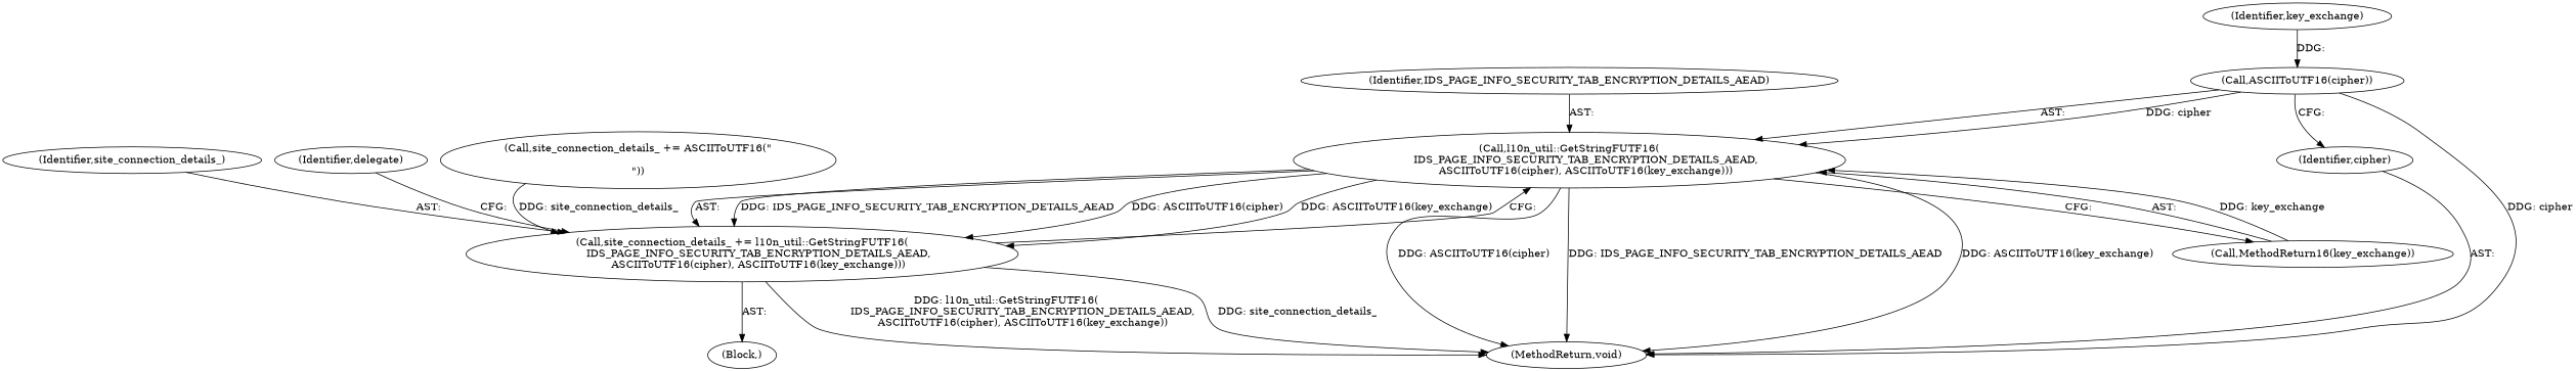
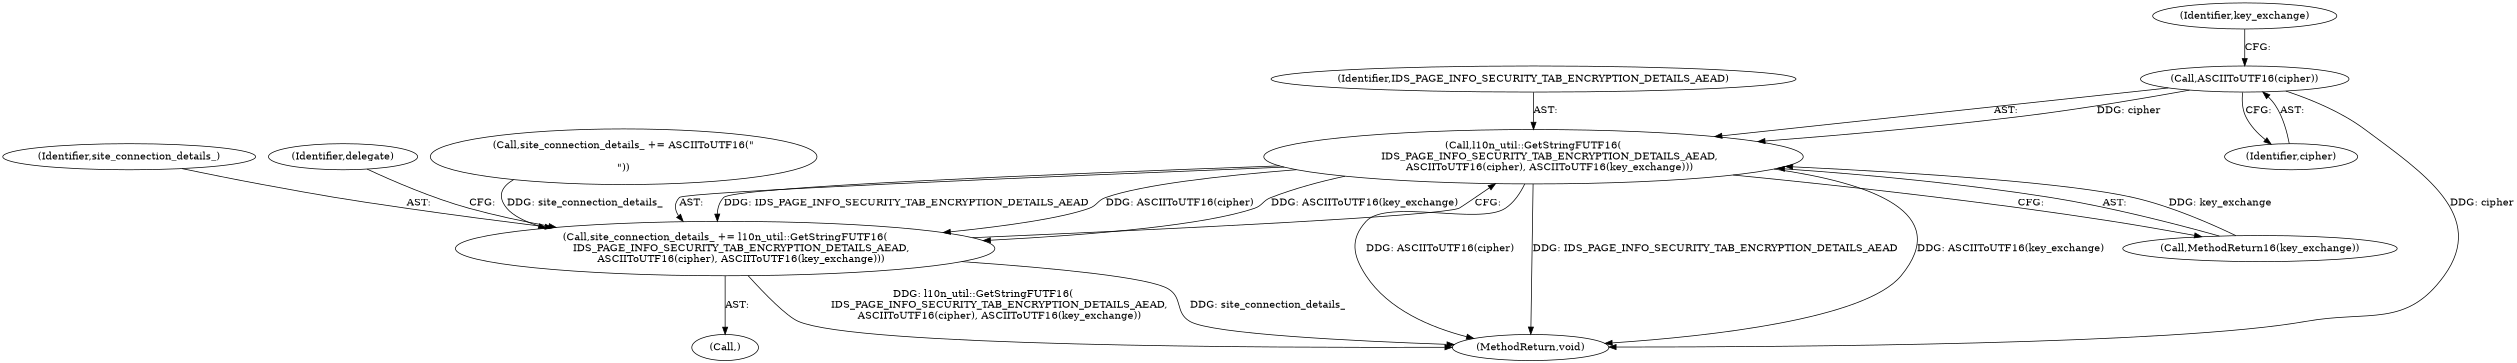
  digraph {
    n1 [label="(Call,ASCIIToUTF16(cipher))"]
    n2 [label="(Call,l10n_util::GetStringFUTF16(\n          IDS_PAGE_INFO_SECURITY_TAB_ENCRYPTION_DETAILS_AEAD,\n          ASCIIToUTF16(cipher), ASCIIToUTF16(key_exchange)))"]
    n3 [label="(Identifier,cipher)"]
    n4 [label="(MethodReturn,void)"]
    n5 [label="(Call,site_connection_details_ += l10n_util::GetStringFUTF16(\n          IDS_PAGE_INFO_SECURITY_TAB_ENCRYPTION_DETAILS_AEAD,\n          ASCIIToUTF16(cipher), ASCIIToUTF16(key_exchange)))"]
    n6 [label="(Call,MethodReturn16(key_exchange))"]
-   n7 [label="(Block,)"]
+   n7 [label="(Call,)"]
    n8 [label="(Identifier,site_connection_details_)"]
    n9 [label="(Identifier,delegate)"]
    n10 [label="(Identifier,key_exchange)"]
    n11 [label="(Call,site_connection_details_ += ASCIIToUTF16(\"\n\n\"))"]
    n12 [label="(Identifier,IDS_PAGE_INFO_SECURITY_TAB_ENCRYPTION_DETAILS_AEAD)"]
    n1 -> n2 [label="AST: "]
    n1 -> n2 [label="DDG: cipher"]
    n1 -> n3 [label="CFG: "]
    n1 -> n4 [label="DDG: cipher"]
    n2 -> n4 [label="DDG: ASCIIToUTF16(cipher)"]
    n2 -> n4 [label="DDG: IDS_PAGE_INFO_SECURITY_TAB_ENCRYPTION_DETAILS_AEAD"]
    n2 -> n4 [label="DDG: ASCIIToUTF16(key_exchange)"]
    n2 -> n5 [label="AST: "]
    n2 -> n5 [label="DDG: IDS_PAGE_INFO_SECURITY_TAB_ENCRYPTION_DETAILS_AEAD"]
    n2 -> n5 [label="DDG: ASCIIToUTF16(cipher)"]
    n2 -> n5 [label="DDG: ASCIIToUTF16(key_exchange)"]
    n2 -> n6 [label="CFG: "]
-   n3 -> n4 [label="AST: "]
+   n3 -> n1 [label="AST: "]
    n5 -> n2 [label="CFG: "]
    n5 -> n4 [label="DDG: l10n_util::GetStringFUTF16(\n          IDS_PAGE_INFO_SECURITY_TAB_ENCRYPTION_DETAILS_AEAD,\n          ASCIIToUTF16(cipher), ASCIIToUTF16(key_exchange))"]
    n5 -> n4 [label="DDG: site_connection_details_"]
    n5 -> n7 [label="AST: "]
    n6 -> n2 [label="AST: "]
    n6 -> n2 [label="DDG: key_exchange"]
    n8 -> n5 [label="AST: "]
    n9 -> n5 [label="CFG: "]
-   n10 -> n1 [label="DDG: "]
+   n10 -> n1 [label="CFG: "]
    n11 -> n5 [label="DDG: site_connection_details_"]
    n12 -> n2 [label="AST: "]
  }
